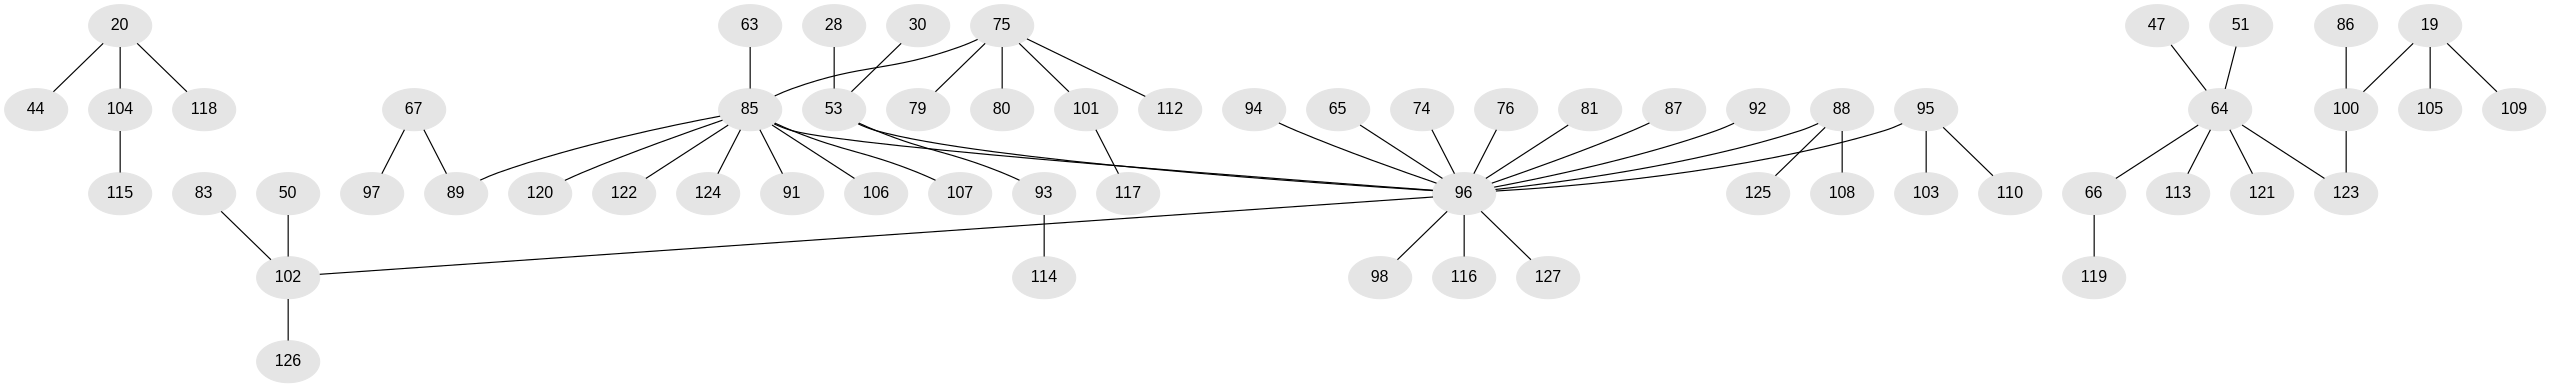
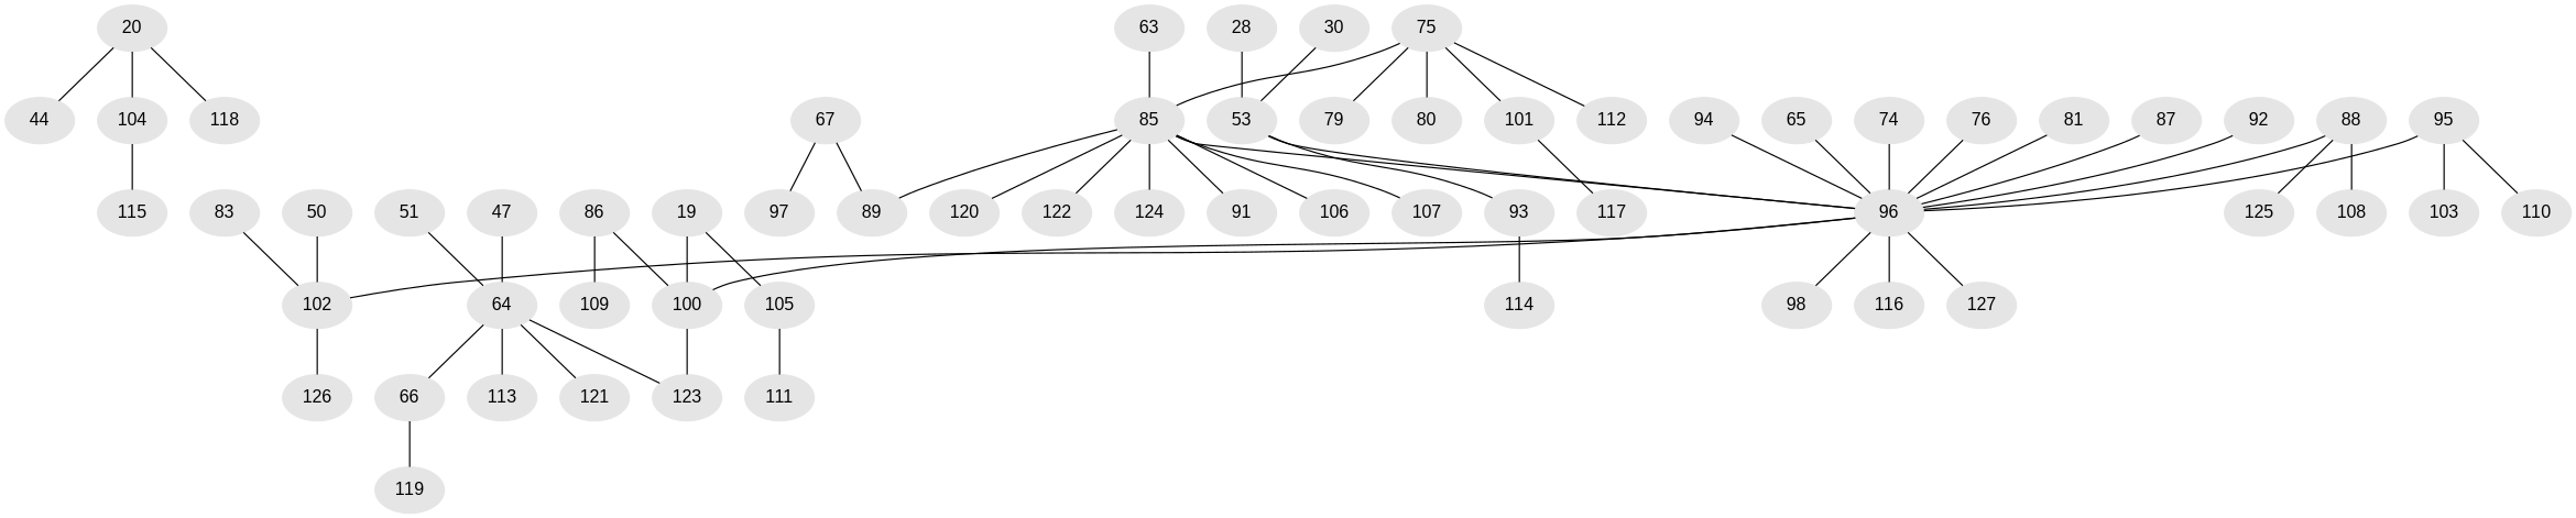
  graph {
    fontname="Liberation Sans"
    node [color=gray90 fontname="Liberation Sans" style=filled]
    edge [fontname="Liberation Sans"]
    20
    44
    104
    118
    96 [super="+3+23+22+13+43+56+60+29+57+61+58+72+73+69+90+14"]
    102 [super="+70"]
    100 [super="+34+52+71"]
    98
    116
    127
    115
    53 [super="+8+4+11"]
    93
    28
    30
    64 [super="+38"]
    66
    113
    121
    123
    47
    126
    50
    51
    114
    85 [super="+19+18+17+82+10+32+46+77"]
    89 [super="+42"]
    91
    106
    107
    120
    122
    124
    63
    119
    65
    67
    97
    74
    75 [super="+49"]
    79
    80
    101
    112
    117
    76
    81
    83
    86
    87
    88 [super="+78"]
    108
    125
    92
    94
    95
    110
    103
    n59 [label=19]
    105
    109
+   111
    20 -- 44
    20 -- 104
    20 -- 118
    104 -- 115
    96 -- 102
+   96 -- 100
    96 -- 98
    96 -- 116
    96 -- 127
    102 -- 126
    100 -- 123
    53 -- 96
    53 -- 93
    93 -- 114
    28 -- 53
    30 -- 53
    64 -- 66
    64 -- 113
    64 -- 121
    64 -- 123
    66 -- 119
    47 -- 64
    50 -- 102
    51 -- 64
    85 -- 96
    85 -- 89
    85 -- 91
    85 -- 106
    85 -- 107
    85 -- 120
    85 -- 122
    85 -- 124
    63 -- 85
    65 -- 96
    67 -- 89
    67 -- 97
    74 -- 96
    75 -- 85
    75 -- 79
    75 -- 80
    75 -- 101
    75 -- 112
    101 -- 117
    76 -- 96
    81 -- 96
    83 -- 102
    86 -- 100
    87 -- 96
    88 -- 96
    88 -- 108
    88 -- 125
    92 -- 96
    94 -- 96
    95 -- 96
    95 -- 110
    95 -- 103
    n59 -- 100
    n59 -- 105
-   n59 -- 109
+   86 -- 109
+   105 -- 111
  }
